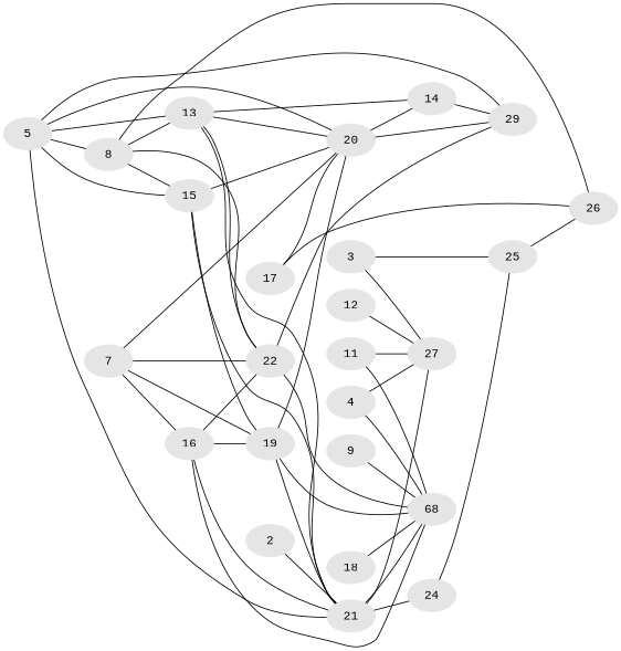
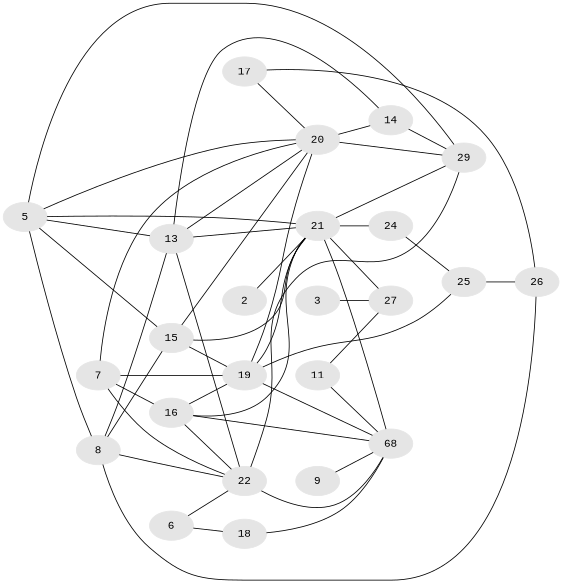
  graph {
    fontname="Liberation Mono"
    rankdir=LR
    node [color=gray90 fontname="Liberation Mono" style=filled]
    edge [fontname="Liberation Mono" weight=1.0]
    2
    21
    27
    n4 [label=68]
    29
    24
    3
-   4
    5
    8
    13
    15
    20
    22
    26
    14
    19
+   6
    18
    7
    16
    25
    9
    11
-   12
    17
    2 -- 21
    21 -- 27
    21 -- n4
+   21 -- 29
    21 -- 24
    24 -- 25
    3 -- 27
-   4 -- 27
-   4 -- n4
    5 -- 21
    5 -- 29
    5 -- 8
    5 -- 13
    5 -- 15
    5 -- 20
    8 -- 13
    8 -- 15
    8 -- 22 [weight=2.0]
    8 -- 26
    13 -- 21
    13 -- 20
    13 -- 22
    13 -- 14
    15 -- 21
    15 -- 20
    15 -- 19
    20 -- 29
    20 -- 14 [weight=2.0]
    22 -- n4
    22 -- 29
    14 -- 29
    19 -- 21
    19 -- n4
    19 -- 20
-   3 -- 25
+   19 -- 25
+   6 -- 22
+   6 -- 18
    18 -- n4
    7 -- 20 [weight=2.0]
    7 -- 22
    7 -- 19
    7 -- 16
    16 -- 21
    16 -- n4
    16 -- 22
    16 -- 19
    25 -- 26
    9 -- n4
    11 -- 27
    11 -- n4
-   12 -- 27
    17 -- 20
    17 -- 26
  }
